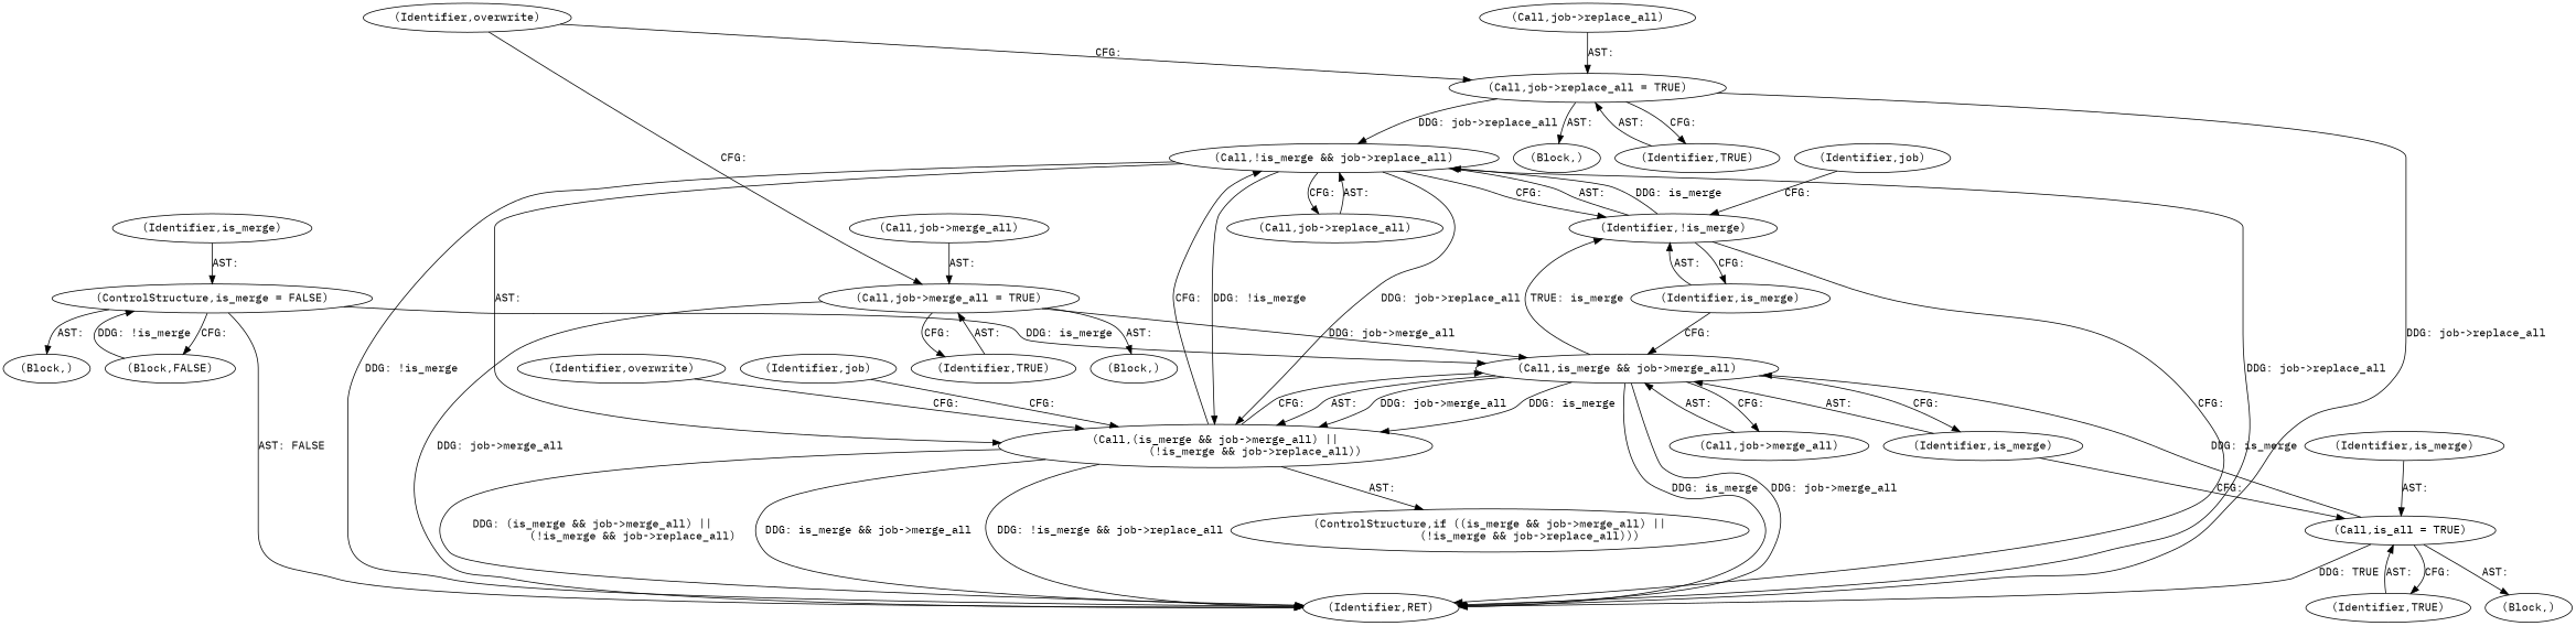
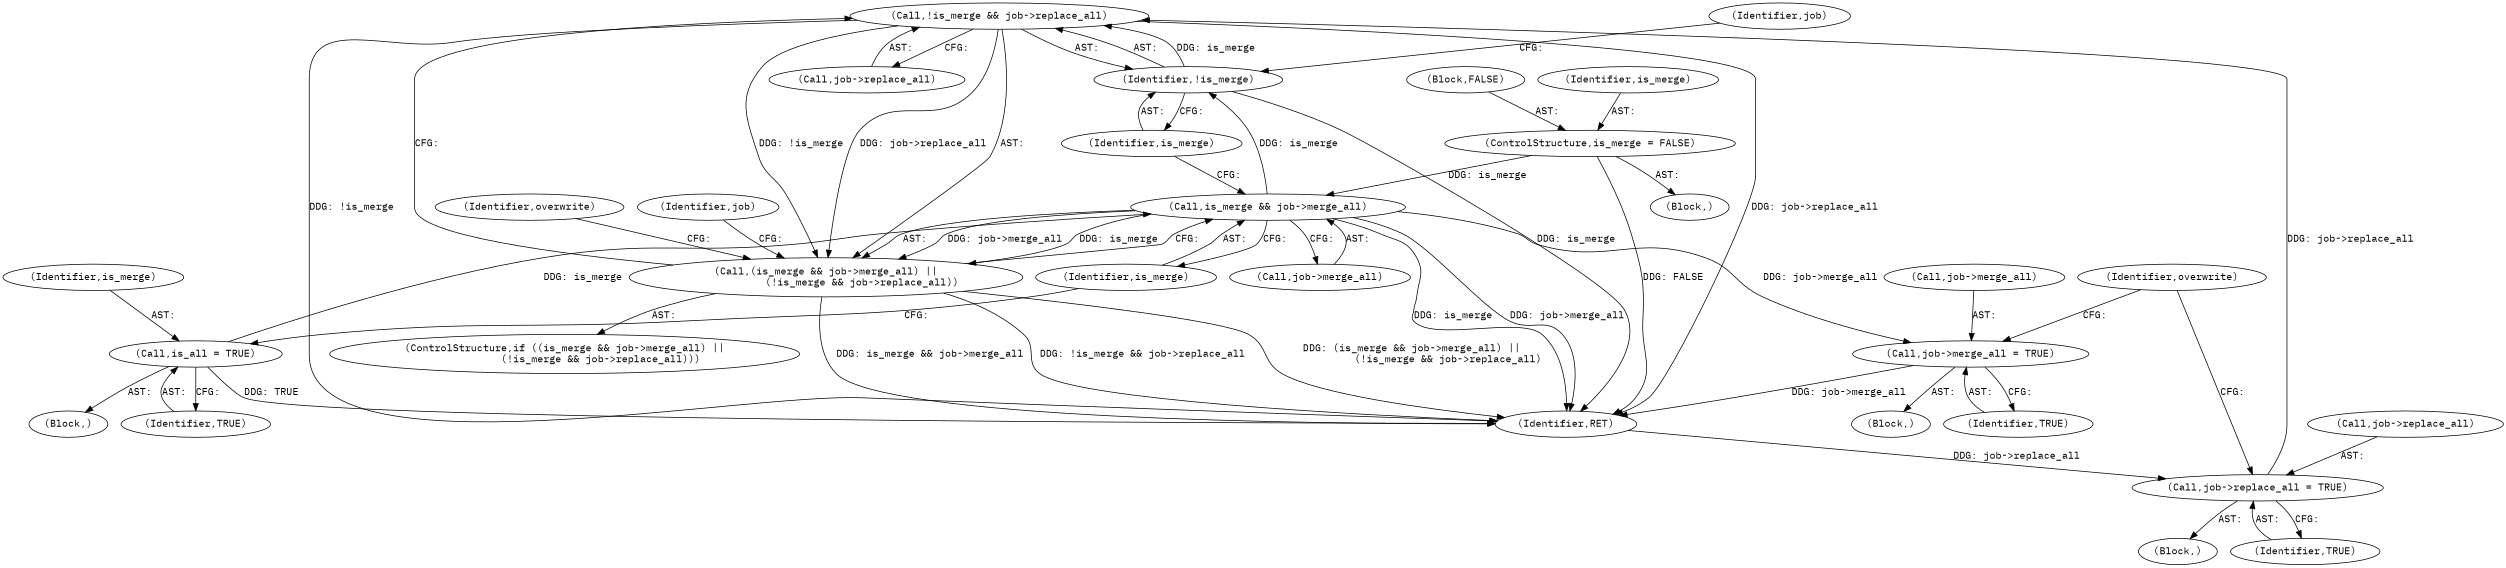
  digraph {
    fontname="IBM Plex Mono"
    node [fontname="IBM Plex Mono"]
    edge [fontname="IBM Plex Mono"]
    n1 [label="(Call,!is_merge && job->replace_all)"]
    n2 [label="(Identifier,!is_merge)"]
    n3 [label="(Call,(is_merge && job->merge_all) ||\n            (!is_merge && job->replace_all))"]
    n4 [label="(Call,job->replace_all)"]
    n5 [label="(Identifier,RET)"]
    n6 [label="(Identifier,is_merge)"]
    n7 [label="(Call,is_merge && job->merge_all)"]
    n8 [label="(ControlStructure,if ((is_merge && job->merge_all) ||\n            (!is_merge && job->replace_all)))"]
    n9 [label="(Call,job->merge_all)"]
    n10 [label="(Identifier,is_merge)"]
    n11 [label="(Call,is_all = TRUE)"]
    n12 [label="(Identifier,TRUE)"]
    n13 [label="(Block,)"]
    n14 [label="(ControlStructure,is_merge = FALSE)"]
    n15 [label="(Block,)"]
    n16 [label="(Block,FALSE)"]
    n17 [label="(Call,job->merge_all = TRUE)"]
    n18 [label="(Identifier,TRUE)"]
    n19 [label="(Block,)"]
    n20 [label="(Call,job->replace_all = TRUE)"]
    n21 [label="(Block,)"]
    n22 [label="(Identifier,TRUE)"]
    n23 [label="(Identifier,overwrite)"]
    n24 [label="(Identifier,is_merge)"]
    n25 [label="(Identifier,job)"]
    n26 [label="(Identifier,overwrite)"]
    n27 [label="(Call,job->replace_all)"]
    n28 [label="(Identifier,job)"]
    n29 [label="(Identifier,is_merge)"]
    n30 [label="(Call,job->merge_all)"]
-   n1 -> n2 [label="CFG: "]
+   n1 -> n2 [label="AST: "]
    n1 -> n3 [label="AST: "]
    n1 -> n3 [label="DDG: !is_merge"]
    n1 -> n3 [label="DDG: job->replace_all"]
    n1 -> n4 [label="CFG: "]
    n1 -> n5 [label="DDG: job->replace_all"]
    n1 -> n5 [label="DDG: !is_merge"]
    n2 -> n1 [label="AST: "]
    n2 -> n1 [label="DDG: is_merge"]
-   n2 -> n5 [label="CFG: "]
+   n2 -> n5 [label="DDG: is_merge"]
    n2 -> n6 [label="CFG: "]
    n3 -> n1 [label="CFG: "]
    n3 -> n5 [label="DDG: (is_merge && job->merge_all) ||\n            (!is_merge && job->replace_all)"]
    n3 -> n5 [label="DDG: is_merge && job->merge_all"]
    n3 -> n5 [label="DDG: !is_merge && job->replace_all"]
    n3 -> n7 [label="CFG: "]
    n3 -> n8 [label="AST: "]
    n4 -> n1 [label="AST: "]
    n6 -> n2 [label="AST: "]
    n6 -> n7 [label="CFG: "]
-   n7 -> n2 [label="TRUE: is_merge"]
+   n7 -> n2 [label="DDG: is_merge"]
    n7 -> n3 [label="AST: "]
    n7 -> n3 [label="DDG: is_merge"]
    n7 -> n3 [label="DDG: job->merge_all"]
    n7 -> n5 [label="DDG: is_merge"]
    n7 -> n5 [label="DDG: job->merge_all"]
    n7 -> n9 [label="CFG: "]
    n7 -> n10 [label="CFG: "]
    n9 -> n7 [label="AST: "]
    n10 -> n7 [label="AST: "]
    n10 -> n11 [label="CFG: "]
    n11 -> n5 [label="DDG: TRUE"]
    n11 -> n7 [label="DDG: is_merge"]
    n11 -> n12 [label="CFG: "]
    n11 -> n13 [label="AST: "]
    n12 -> n11 [label="AST: "]
-   n14 -> n5 [label="AST: FALSE"]
+   n14 -> n5 [label="DDG: FALSE"]
    n14 -> n7 [label="DDG: is_merge"]
    n14 -> n15 [label="AST: "]
-   n14 -> n16 [label="CFG: "]
-   n16 -> n14 [label="DDG: !is_merge"]
+   n16 -> n14 [label="AST: "]
    n17 -> n5 [label="DDG: job->merge_all"]
-   n17 -> n7 [label="DDG: job->merge_all"]
+   n7 -> n17 [label="DDG: job->merge_all"]
    n17 -> n18 [label="CFG: "]
    n17 -> n19 [label="AST: "]
    n18 -> n17 [label="AST: "]
    n20 -> n1 [label="DDG: job->replace_all"]
-   n20 -> n5 [label="DDG: job->replace_all"]
+   n5 -> n20 [label="DDG: job->replace_all"]
    n20 -> n21 [label="AST: "]
    n20 -> n22 [label="CFG: "]
    n22 -> n20 [label="AST: "]
    n23 -> n3 [label="CFG: "]
    n24 -> n11 [label="AST: "]
    n25 -> n2 [label="CFG: "]
    n26 -> n17 [label="CFG: "]
    n26 -> n20 [label="CFG: "]
    n27 -> n20 [label="AST: "]
    n28 -> n3 [label="CFG: "]
    n29 -> n14 [label="AST: "]
    n30 -> n17 [label="AST: "]
  }
